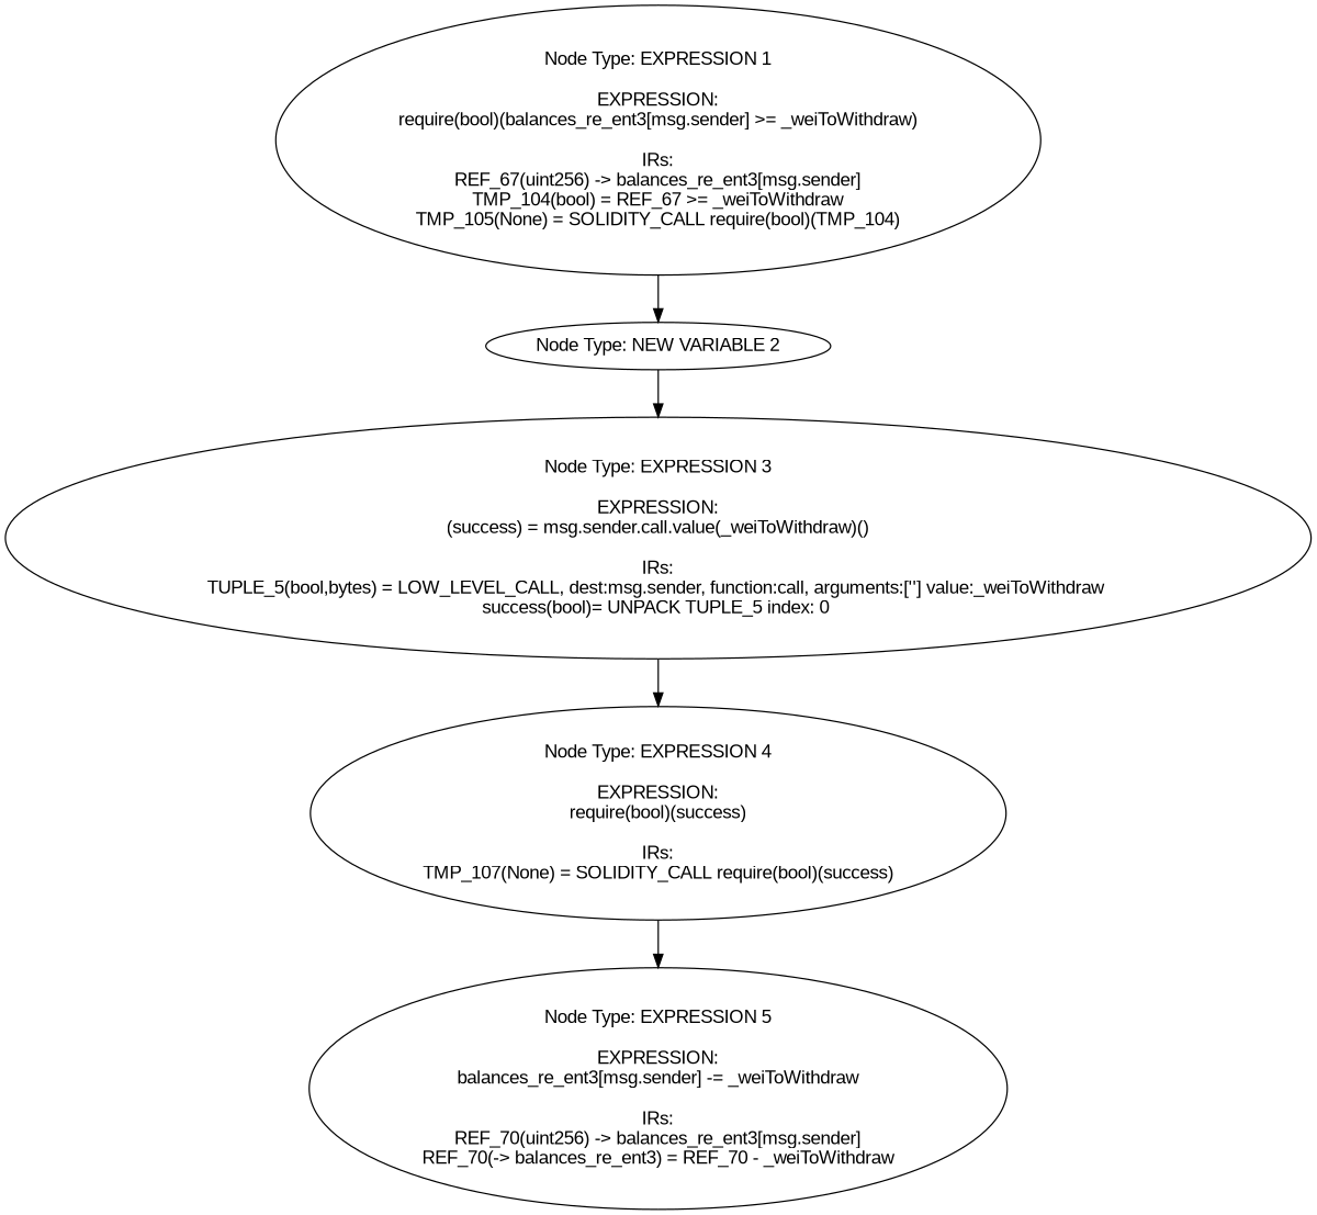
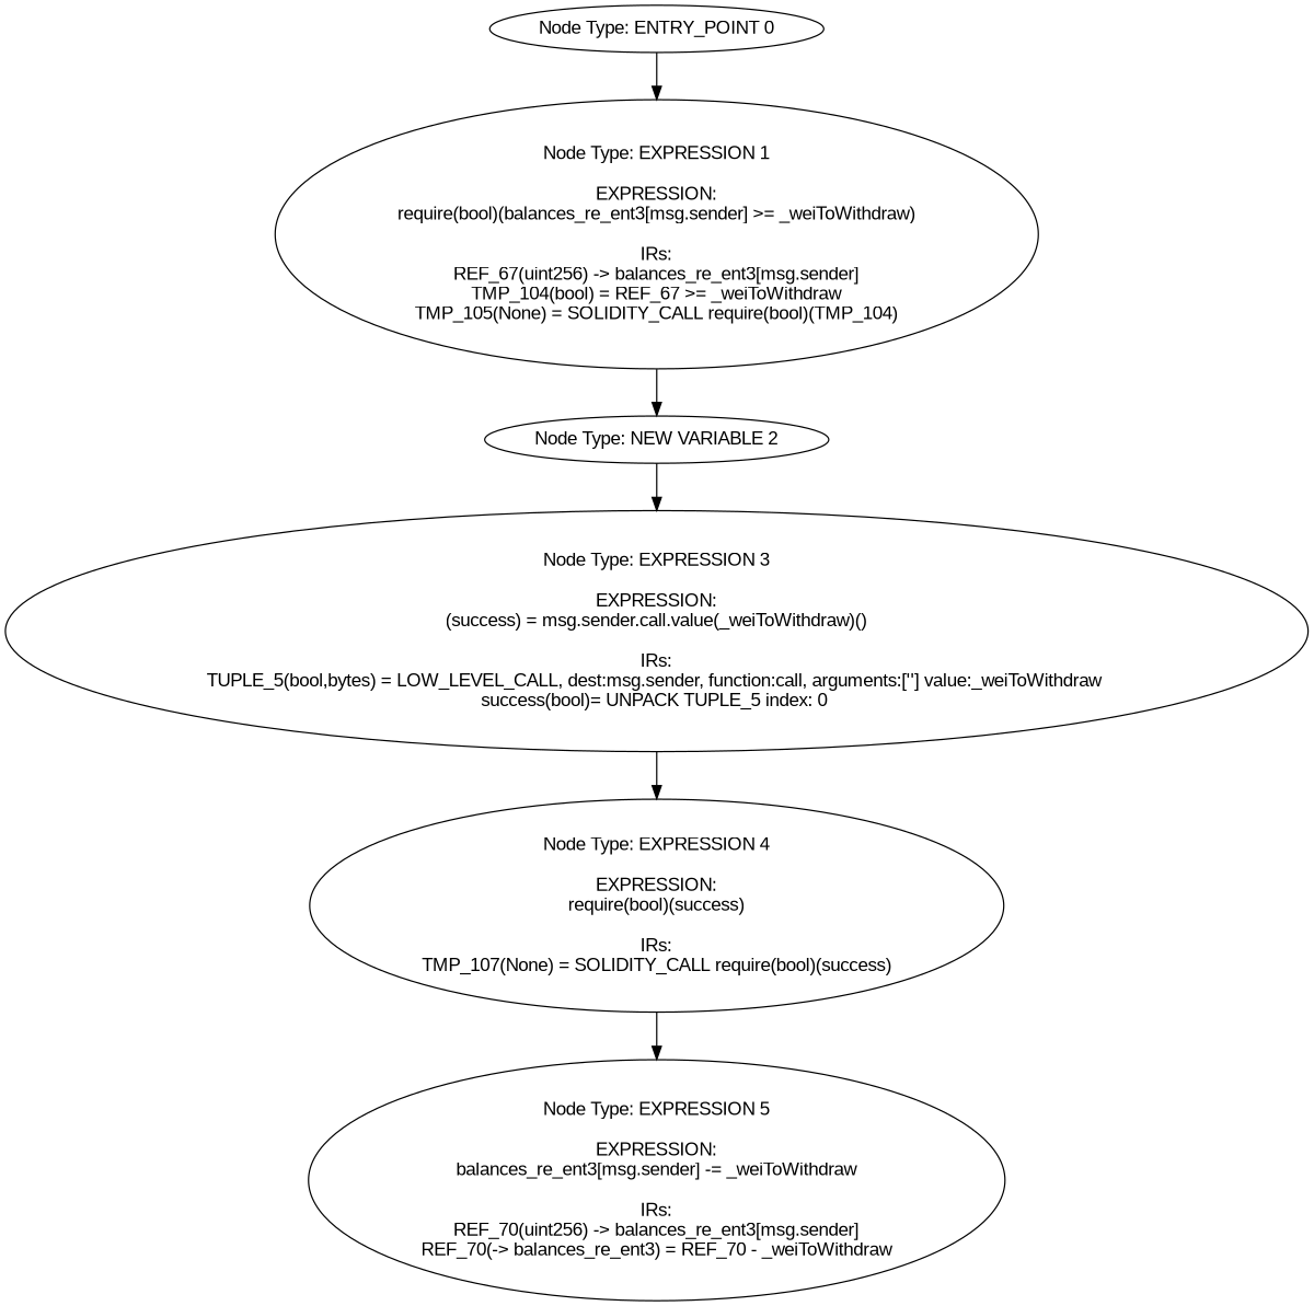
  digraph {
    fontname="Liberation Sans"
    node [fontname="Liberation Sans"]
    edge [fontname="Liberation Sans"]
+   n1 [label="Node Type: ENTRY_POINT 0\n"]
    n2 [label="Node Type: EXPRESSION 1\n\nEXPRESSION:\nrequire(bool)(balances_re_ent3[msg.sender] >= _weiToWithdraw)\n\nIRs:\nREF_67(uint256) -> balances_re_ent3[msg.sender]\nTMP_104(bool) = REF_67 >= _weiToWithdraw\nTMP_105(None) = SOLIDITY_CALL require(bool)(TMP_104)"]
    n3 [label="Node Type: NEW VARIABLE 2\n"]
    n4 [label="Node Type: EXPRESSION 3\n\nEXPRESSION:\n(success) = msg.sender.call.value(_weiToWithdraw)()\n\nIRs:\nTUPLE_5(bool,bytes) = LOW_LEVEL_CALL, dest:msg.sender, function:call, arguments:[''] value:_weiToWithdraw \nsuccess(bool)= UNPACK TUPLE_5 index: 0 "]
    n5 [label="Node Type: EXPRESSION 4\n\nEXPRESSION:\nrequire(bool)(success)\n\nIRs:\nTMP_107(None) = SOLIDITY_CALL require(bool)(success)"]
    n6 [label="Node Type: EXPRESSION 5\n\nEXPRESSION:\nbalances_re_ent3[msg.sender] -= _weiToWithdraw\n\nIRs:\nREF_70(uint256) -> balances_re_ent3[msg.sender]\nREF_70(-> balances_re_ent3) = REF_70 - _weiToWithdraw"]
+   n1 -> n2
    n2 -> n3
    n3 -> n4
    n4 -> n5
    n5 -> n6
  }
